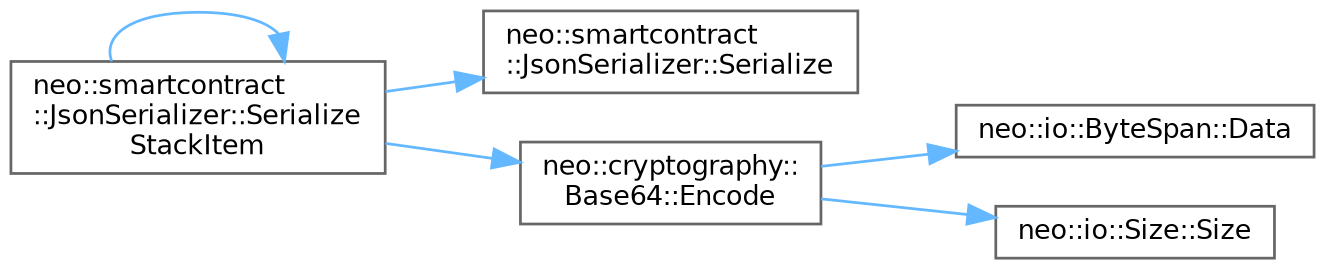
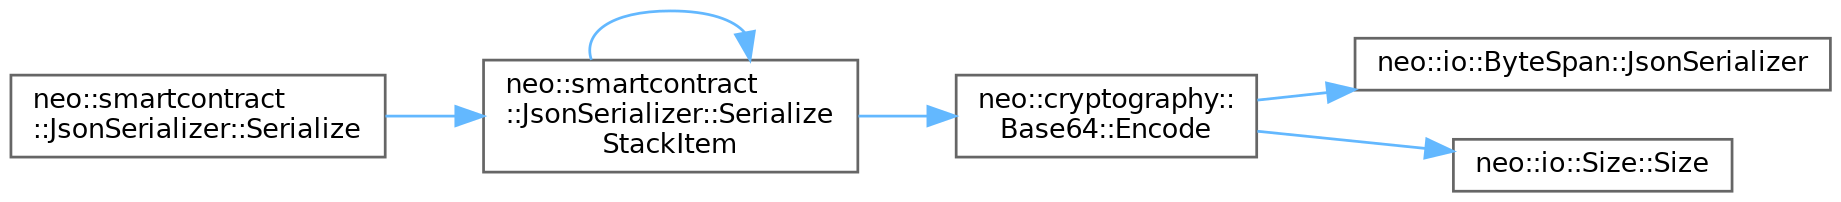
  digraph {
    rankdir=LR
    node [color=grey40 fillcolor=white fontname=Helvetica fontsize=10 shape=box style=filled]
    edge [color=steelblue1 fontname=Helvetica fontsize=10 labelfontname=Helvetica labelfontsize=10 style=solid]
    n1 [height=0.2 label="neo::smartcontract\l::JsonSerializer::Serialize" width=0.4]
    n2 [height=0.2 label="neo::smartcontract\l::JsonSerializer::Serialize\lStackItem" width=0.4]
    n3 [height=0.2 label="neo::cryptography::\lBase64::Encode" width=0.4]
-   n4 [height=0.2 label="neo::io::ByteSpan::Data" width=0.4]
+   n4 [height=0.2 label="neo::io::ByteSpan::JsonSerializer" width=0.4]
    n5 [height=0.2 label="neo::io::Size::Size" width=0.4]
-   n2 -> n1
+   n1 -> n2
    n2 -> n2
    n2 -> n3
    n3 -> n4
    n3 -> n5
  }
